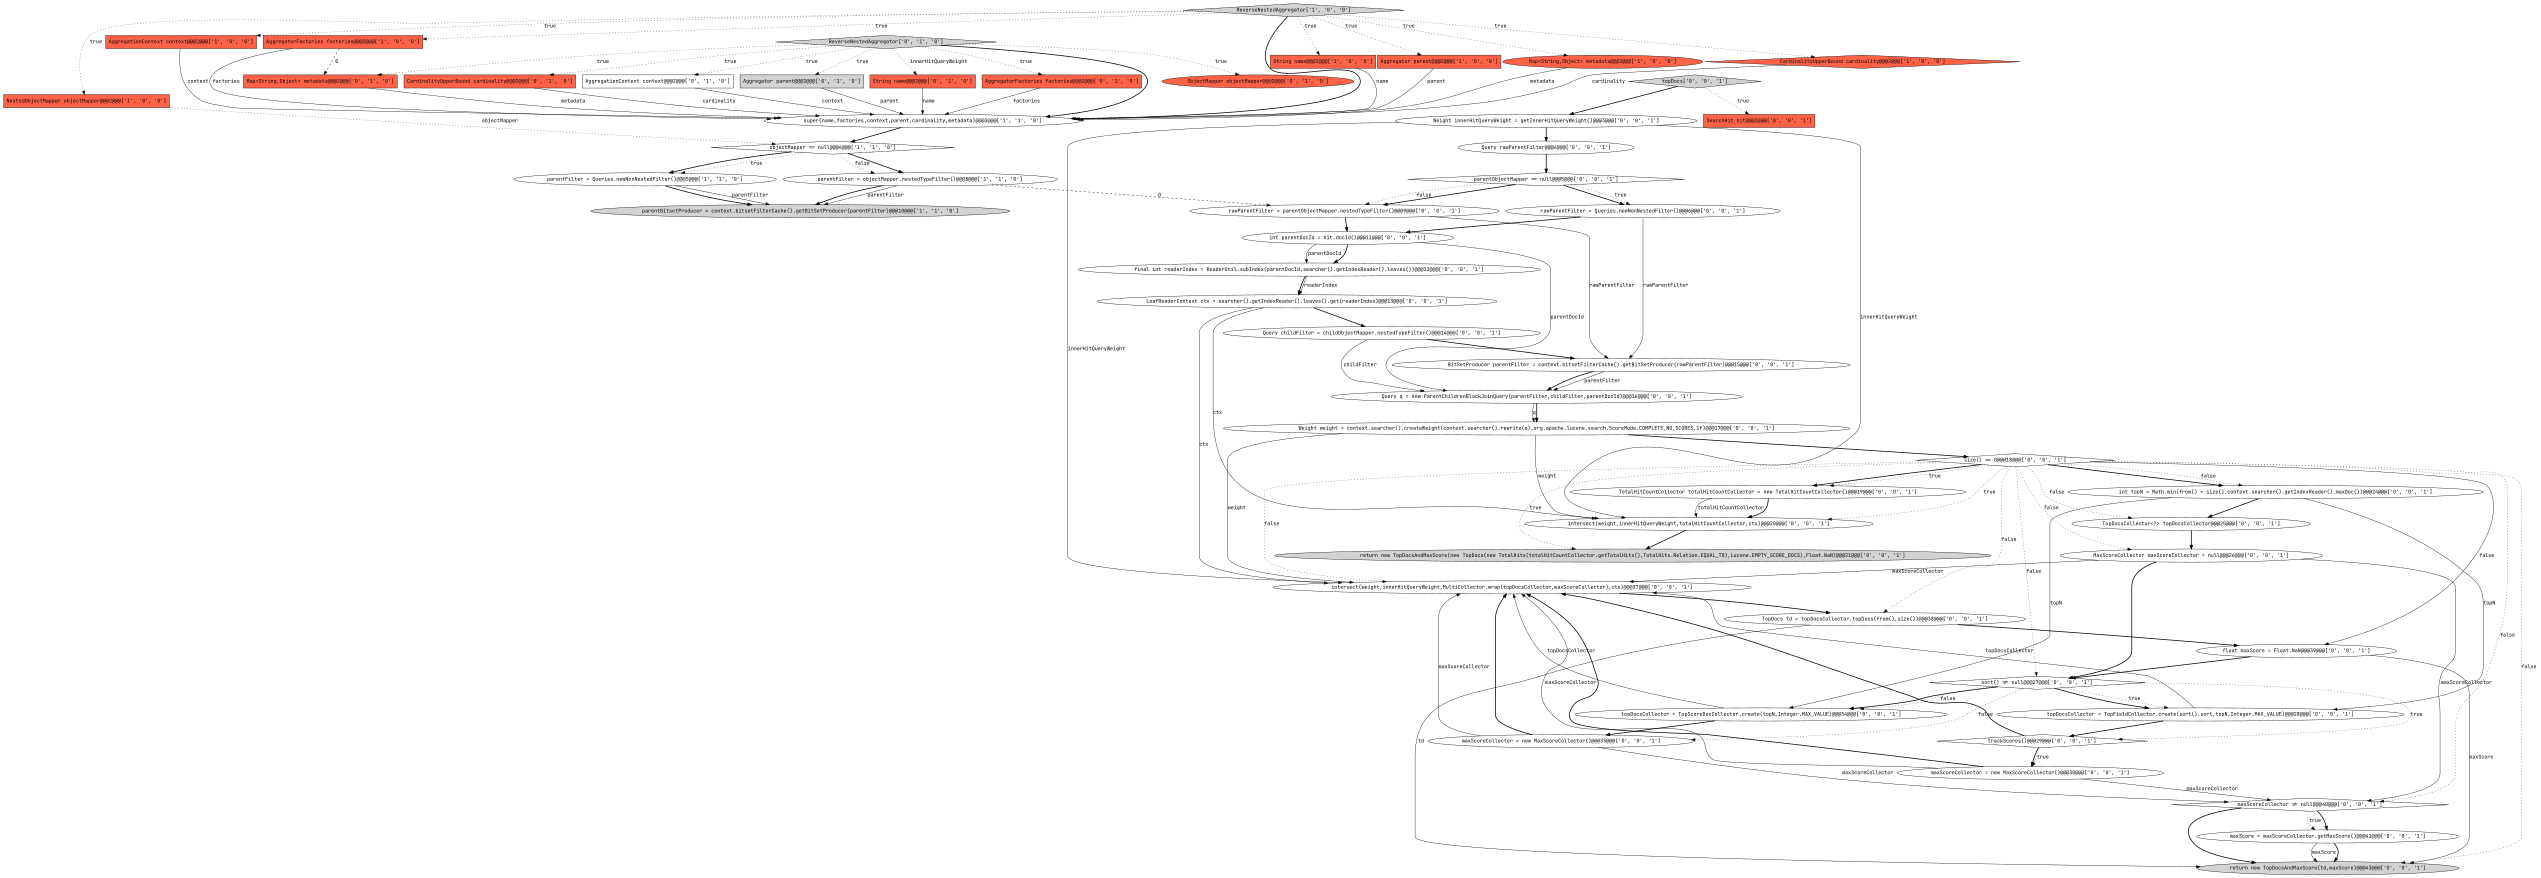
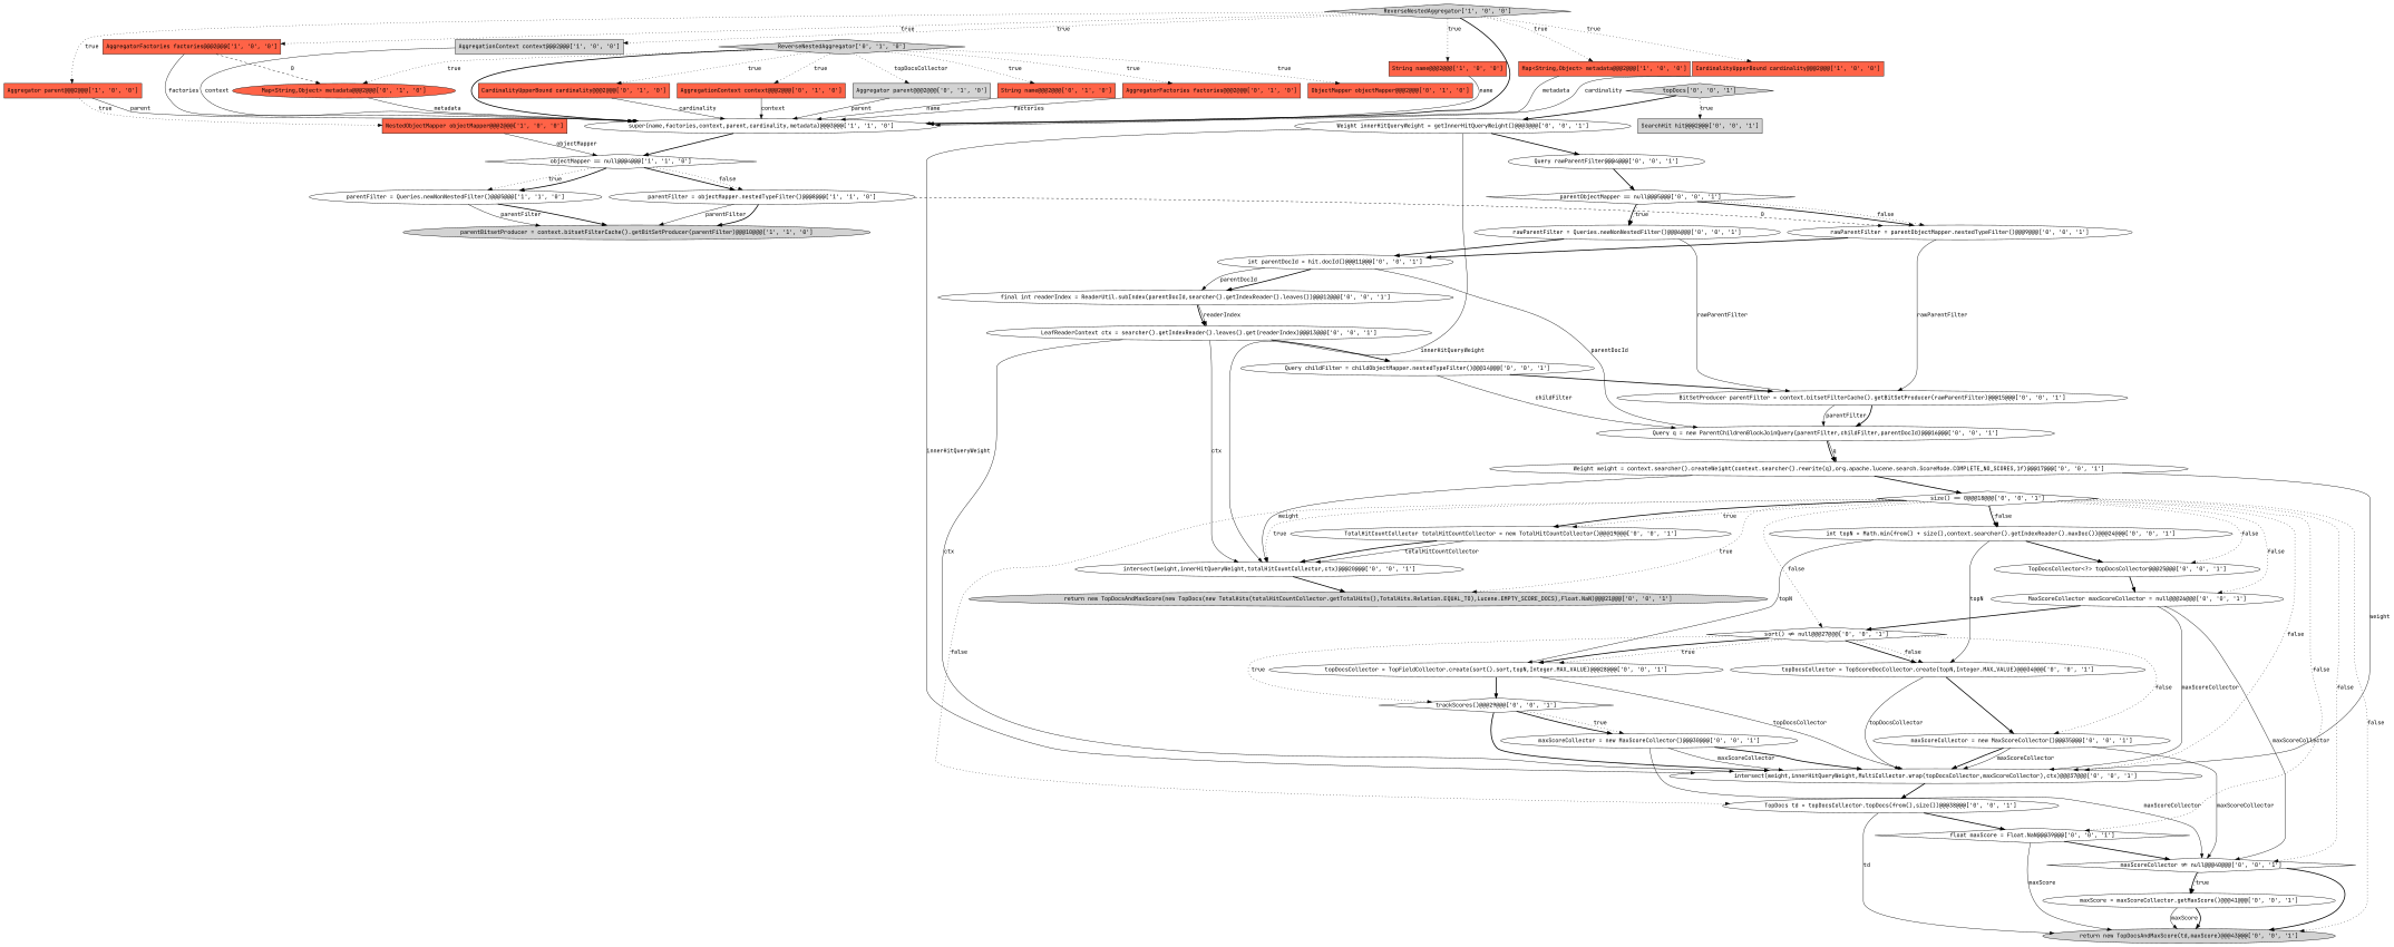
  digraph {
    fontname="JetBrains Mono"
    node [fillcolor=white fontname="JetBrains Mono" shape=ellipse style=filled]
    edge [fontname="JetBrains Mono" style=solid]
    n1 [fillcolor=lightgray label="return new TopDocsAndMaxScore(new TopDocs(new TotalHits(totalHitCountCollector.getTotalHits(),TotalHits.Relation.EQUAL_TO),Lucene.EMPTY_SCORE_DOCS),Float.NaN)@@@21@@@['0', '0', '1']"]
    n2 [fillcolor=tomato label="Aggregator parent@@@2@@@['1', '0', '0']" shape=box]
    n3 [label="super(name,factories,context,parent,cardinality,metadata)@@@3@@@['1', '1', '0']"]
    n4 [label="objectMapper == null@@@4@@@['1', '1', '0']" shape=diamond]
    n5 [label="sort() != null@@@27@@@['0', '0', '1']" shape=diamond]
    n6 [label="topDocsCollector = TopScoreDocCollector.create(topN,Integer.MAX_VALUE)@@@34@@@['0', '0', '1']"]
    n7 [label="trackScores()@@@29@@@['0', '0', '1']" shape=diamond]
    n8 [label="maxScoreCollector = new MaxScoreCollector()@@@35@@@['0', '0', '1']"]
    n9 [label="topDocsCollector = TopFieldCollector.create(sort().sort,topN,Integer.MAX_VALUE)@@@28@@@['0', '0', '1']"]
    n10 [label="intersect(weight,innerHitQueryWeight,MultiCollector.wrap(topDocsCollector,maxScoreCollector),ctx)@@@37@@@['0', '0', '1']"]
    n11 [label="maxScoreCollector = new MaxScoreCollector()@@@30@@@['0', '0', '1']"]
    n12 [label="maxScoreCollector != null@@@40@@@['0', '0', '1']" shape=diamond]
    n13 [label="TopDocs td = topDocsCollector.topDocs(from(),size())@@@38@@@['0', '0', '1']"]
-   n14 [label="float maxScore = Float.NaN@@@39@@@['0', '0', '1']"]
+   n14 [label="float maxScore = Float.NaN@@@39@@@['0', '0', '1']" shape=diamond]
    n15 [fillcolor=lightgray label="return new TopDocsAndMaxScore(td,maxScore)@@@43@@@['0', '0', '1']"]
    n16 [fillcolor=tomato label="String name@@@2@@@['1', '0', '0']" shape=box]
    n17 [fillcolor=lightgray label="ReverseNestedAggregator['1', '0', '0']" shape=diamond]
    n18 [fillcolor=tomato label="NestedObjectMapper objectMapper@@@2@@@['1', '0', '0']" shape=box]
-   n19 [fillcolor=tomato label="Map<String,Object> metadata@@@2@@@['1', '0', '0']"]
+   n19 [fillcolor=tomato label="Map<String,Object> metadata@@@2@@@['1', '0', '0']" shape=box]
    n20 [fillcolor=tomato label="AggregatorFactories factories@@@2@@@['1', '0', '0']" shape=box]
-   n21 [fillcolor=tomato label="CardinalityUpperBound cardinality@@@2@@@['1', '0', '0']" shape=diamond]
-   n22 [fillcolor=tomato label="AggregationContext context@@@2@@@['1', '0', '0']" shape=box]
-   n23 [fillcolor=tomato label="Map<String,Object> metadata@@@2@@@['0', '1', '0']" shape=box]
+   n21 [fillcolor=tomato label="CardinalityUpperBound cardinality@@@2@@@['1', '0', '0']" shape=box]
+   n22 [fillcolor=lightgray label="AggregationContext context@@@2@@@['1', '0', '0']" shape=box]
+   n23 [fillcolor=tomato label="Map<String,Object> metadata@@@2@@@['0', '1', '0']"]
    n24 [fillcolor=lightgray label="ReverseNestedAggregator['0', '1', '0']" shape=diamond]
    n25 [fillcolor=tomato label="CardinalityUpperBound cardinality@@@2@@@['0', '1', '0']" shape=box]
-   n26 [label="AggregationContext context@@@2@@@['0', '1', '0']" shape=box]
+   n26 [fillcolor=tomato label="AggregationContext context@@@2@@@['0', '1', '0']" shape=box]
    n27 [fillcolor=lightgray label="Aggregator parent@@@2@@@['0', '1', '0']" shape=box]
    n28 [fillcolor=tomato label="String name@@@2@@@['0', '1', '0']" shape=box]
    n29 [fillcolor=tomato label="AggregatorFactories factories@@@2@@@['0', '1', '0']" shape=box]
-   n30 [fillcolor=tomato label="ObjectMapper objectMapper@@@2@@@['0', '1', '0']"]
+   n30 [fillcolor=tomato label="ObjectMapper objectMapper@@@2@@@['0', '1', '0']" shape=box]
    n31 [label="Query q = new ParentChildrenBlockJoinQuery(parentFilter,childFilter,parentDocId)@@@16@@@['0', '0', '1']"]
    n32 [label="Weight weight = context.searcher().createWeight(context.searcher().rewrite(q),org.apache.lucene.search.ScoreMode.COMPLETE_NO_SCORES,1f)@@@17@@@['0', '0', '1']"]
    n33 [label="intersect(weight,innerHitQueryWeight,totalHitCountCollector,ctx)@@@20@@@['0', '0', '1']"]
    n34 [label="size() == 0@@@18@@@['0', '0', '1']" shape=diamond]
    n35 [label="TotalHitCountCollector totalHitCountCollector = new TotalHitCountCollector()@@@19@@@['0', '0', '1']"]
    n36 [label="parentFilter = objectMapper.nestedTypeFilter()@@@8@@@['1', '1', '0']"]
    n37 [label="rawParentFilter = parentObjectMapper.nestedTypeFilter()@@@9@@@['0', '0', '1']"]
    n38 [fillcolor=lightgray label="parentBitsetProducer = context.bitsetFilterCache().getBitSetProducer(parentFilter)@@@10@@@['1', '1', '0']"]
    n39 [label="int parentDocId = hit.docId()@@@11@@@['0', '0', '1']"]
    n40 [label="BitSetProducer parentFilter = context.bitsetFilterCache().getBitSetProducer(rawParentFilter)@@@15@@@['0', '0', '1']"]
    n41 [label="parentObjectMapper == null@@@5@@@['0', '0', '1']" shape=diamond]
    n42 [label="rawParentFilter = Queries.newNonNestedFilter()@@@6@@@['0', '0', '1']"]
    n43 [label="Weight innerHitQueryWeight = getInnerHitQueryWeight()@@@3@@@['0', '0', '1']"]
    n44 [label="Query rawParentFilter@@@4@@@['0', '0', '1']"]
    n45 [label="maxScore = maxScoreCollector.getMaxScore()@@@41@@@['0', '0', '1']"]
    n46 [label="final int readerIndex = ReaderUtil.subIndex(parentDocId,searcher().getIndexReader().leaves())@@@12@@@['0', '0', '1']"]
    n47 [label="TopDocsCollector<?> topDocsCollector@@@25@@@['0', '0', '1']"]
    n48 [label="int topN = Math.min(from() + size(),context.searcher().getIndexReader().maxDoc())@@@24@@@['0', '0', '1']"]
    n49 [label="MaxScoreCollector maxScoreCollector = null@@@26@@@['0', '0', '1']"]
    n50 [label="parentFilter = Queries.newNonNestedFilter()@@@5@@@['1', '1', '0']"]
    n51 [label="LeafReaderContext ctx = searcher().getIndexReader().leaves().get(readerIndex)@@@13@@@['0', '0', '1']"]
    n52 [label="Query childFilter = childObjectMapper.nestedTypeFilter()@@@14@@@['0', '0', '1']"]
-   n53 [fillcolor=tomato label="SearchHit hit@@@2@@@['0', '0', '1']" shape=box]
+   n53 [fillcolor=lightgray label="SearchHit hit@@@2@@@['0', '0', '1']" shape=box]
    n54 [fillcolor=lightgray label="topDocs['0', '0', '1']" shape=diamond]
    n2 -> n3 [label=parent]
    n3 -> n4 [style=bold]
    n4 -> n36 [style=bold]
    n4 -> n36 [label=false style=dotted]
    n4 -> n50 [label=true style=dotted]
    n4 -> n50 [style=bold]
    n5 -> n6 [style=bold]
    n5 -> n6 [label=false style=dotted]
    n5 -> n7 [label=true style=dotted]
    n5 -> n8 [label=false style=dotted]
    n5 -> n9 [label=true style=dotted]
    n5 -> n9 [style=bold]
    n6 -> n8 [style=bold]
    n6 -> n10 [label=topDocsCollector]
    n7 -> n10 [style=bold]
    n7 -> n11 [style=bold]
    n7 -> n11 [label=true style=dotted]
    n8 -> n10 [label=maxScoreCollector]
    n8 -> n10 [style=bold]
    n8 -> n12 [label=maxScoreCollector]
    n9 -> n7 [style=bold]
    n9 -> n10 [label=topDocsCollector]
    n10 -> n13 [style=bold]
    n11 -> n10 [label=maxScoreCollector]
    n11 -> n10 [style=bold]
    n11 -> n12 [label=maxScoreCollector]
    n12 -> n15 [style=bold]
    n12 -> n45 [style=bold]
    n12 -> n45 [label=true style=dotted]
    n13 -> n14 [style=bold]
    n13 -> n15 [label=td]
-   n14 -> n5 [style=bold]
+   n14 -> n12 [style=bold]
    n14 -> n15 [label=maxScore]
    n16 -> n3 [label=name]
    n17 -> n2 [label=true style=dotted]
    n17 -> n3 [style=bold]
    n17 -> n16 [label=true style=dotted]
-   n17 -> n18 [label=true style=dotted]
+   n2 -> n18 [label=true style=dotted]
    n17 -> n19 [label=true style=dotted]
    n17 -> n20 [label=true style=dotted]
    n17 -> n21 [label=true style=dotted]
    n17 -> n22 [label=true style=dotted]
-   n18 -> n4 [label=objectMapper style=dotted]
+   n18 -> n4 [label=objectMapper]
    n19 -> n3 [label=metadata]
    n20 -> n3 [label=factories]
    n20 -> n23 [label=0 style=dashed]
    n21 -> n3 [label=cardinality]
    n22 -> n3 [label=context]
    n23 -> n3 [label=metadata]
    n24 -> n3 [style=bold]
    n24 -> n23 [label=true style=dotted]
    n24 -> n25 [label=true style=dotted]
    n24 -> n26 [label=true style=dotted]
-   n24 -> n27 [label=true style=dotted]
-   n24 -> n28 [label=innerHitQueryWeight style=dotted]
+   n24 -> n27 [label=topDocsCollector style=dotted]
+   n24 -> n28 [label=true style=dotted]
    n24 -> n29 [label=true style=dotted]
    n24 -> n30 [label=true style=dotted]
    n25 -> n3 [label=cardinality]
    n26 -> n3 [label=context]
    n27 -> n3 [label=parent]
    n28 -> n3 [label=name]
    n29 -> n3 [label=factories]
    n31 -> n32 [style=bold]
    n31 -> n32 [label=q]
    n32 -> n10 [label=weight]
    n32 -> n33 [label=weight]
    n32 -> n34 [style=bold]
    n33 -> n1 [style=bold]
    n34 -> n1 [label=true style=dotted]
    n34 -> n5 [label=false style=dotted]
    n34 -> n10 [label=false style=dotted]
    n34 -> n12 [label=false style=dotted]
    n34 -> n13 [label=false style=dotted]
-   n34 -> n14 [label=false]
+   n34 -> n14 [label=false style=dotted]
    n34 -> n15 [label=false style=dotted]
    n34 -> n33 [label=true style=dotted]
    n34 -> n35 [style=bold]
    n34 -> n35 [label=true style=dotted]
    n34 -> n47 [label=false style=dotted]
    n34 -> n48 [label=false style=dotted]
    n34 -> n48 [style=bold]
    n34 -> n49 [label=false style=dotted]
    n35 -> n33 [label=totalHitCountCollector]
    n35 -> n33 [style=bold]
    n36 -> n37 [label=0 style=dashed]
    n36 -> n38 [label=parentFilter]
    n36 -> n38 [style=bold]
    n37 -> n39 [style=bold]
    n37 -> n40 [label=rawParentFilter]
    n39 -> n31 [label=parentDocId]
    n39 -> n46 [style=bold]
    n39 -> n46 [label=parentDocId]
    n40 -> n31 [label=parentFilter]
    n40 -> n31 [style=bold]
    n41 -> n37 [style=bold]
    n41 -> n37 [label=false style=dotted]
    n41 -> n42 [style=bold]
    n41 -> n42 [label=true style=dotted]
    n42 -> n39 [style=bold]
    n42 -> n40 [label=rawParentFilter]
    n43 -> n10 [label=innerHitQueryWeight]
    n43 -> n33 [label=innerHitQueryWeight]
    n43 -> n44 [style=bold]
    n44 -> n41 [style=bold]
    n45 -> n15 [style=bold]
    n45 -> n15 [label=maxScore]
    n46 -> n51 [label=readerIndex]
    n46 -> n51 [style=bold]
    n47 -> n49 [style=bold]
    n48 -> n6 [label=topN]
    n48 -> n9 [label=topN]
    n48 -> n47 [style=bold]
    n49 -> n5 [style=bold]
    n49 -> n10 [label=maxScoreCollector]
    n49 -> n12 [label=maxScoreCollector]
    n50 -> n38 [label=parentFilter]
    n50 -> n38 [style=bold]
    n51 -> n10 [label=ctx]
    n51 -> n33 [label=ctx]
    n51 -> n52 [style=bold]
    n52 -> n31 [label=childFilter]
    n52 -> n40 [style=bold]
    n54 -> n43 [style=bold]
    n54 -> n53 [label=true style=dotted]
  }
